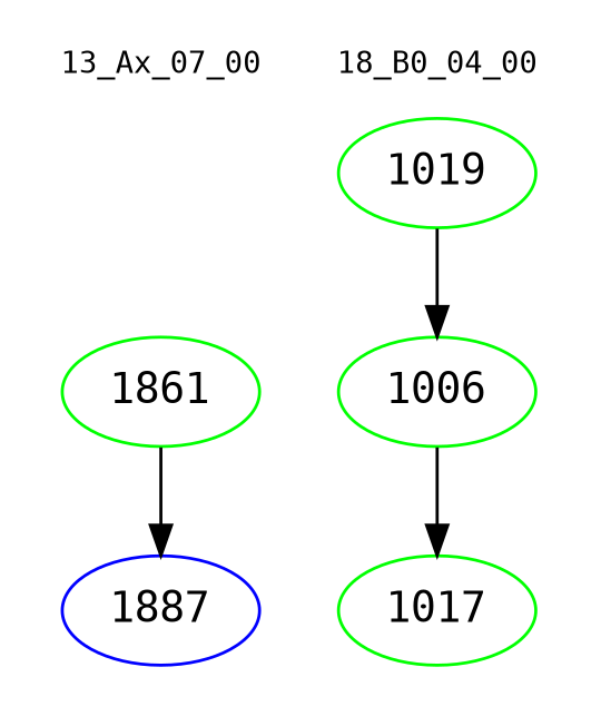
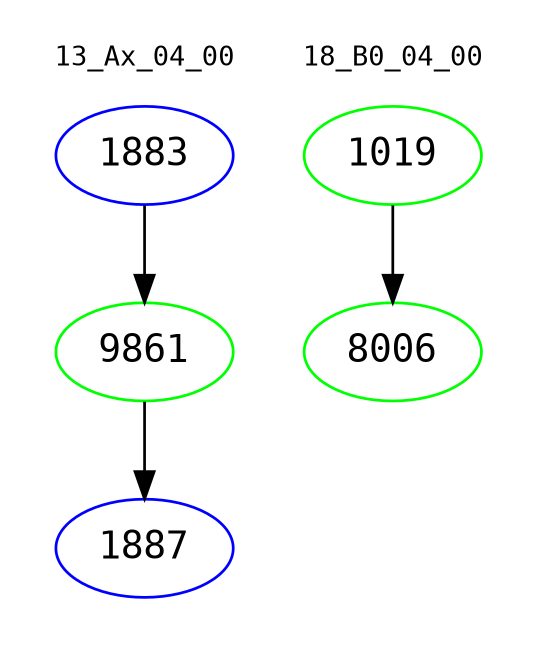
  digraph {
    fontname="DejaVu Sans Mono"
    node [color=green fontname="DejaVu Sans Mono"]
    edge [color=black fontname="DejaVu Sans Mono"]
-   n2 [label=1861]
+   n1 [color=blue label=1883]
+   n2 [label=9861]
    n3 [color=blue label=1887]
    n4 [label=1019]
-   n5 [label=1006]
-   n6 [label=1017]
+   n5 [label=8006]
    subgraph cluster_1 {
      color=white
      fontsize=10
-     label="13_Ax_07_00"
+     label="13_Ax_04_00"
+     n1
      n2
      n3
    }
    subgraph cluster_2 {
      color=white
      fontsize=10
      label="18_B0_04_00"
      n4
      n5
-     n6
    }
+   n1 -> n2
    n2 -> n3
    n4 -> n5
-   n5 -> n6
  }
